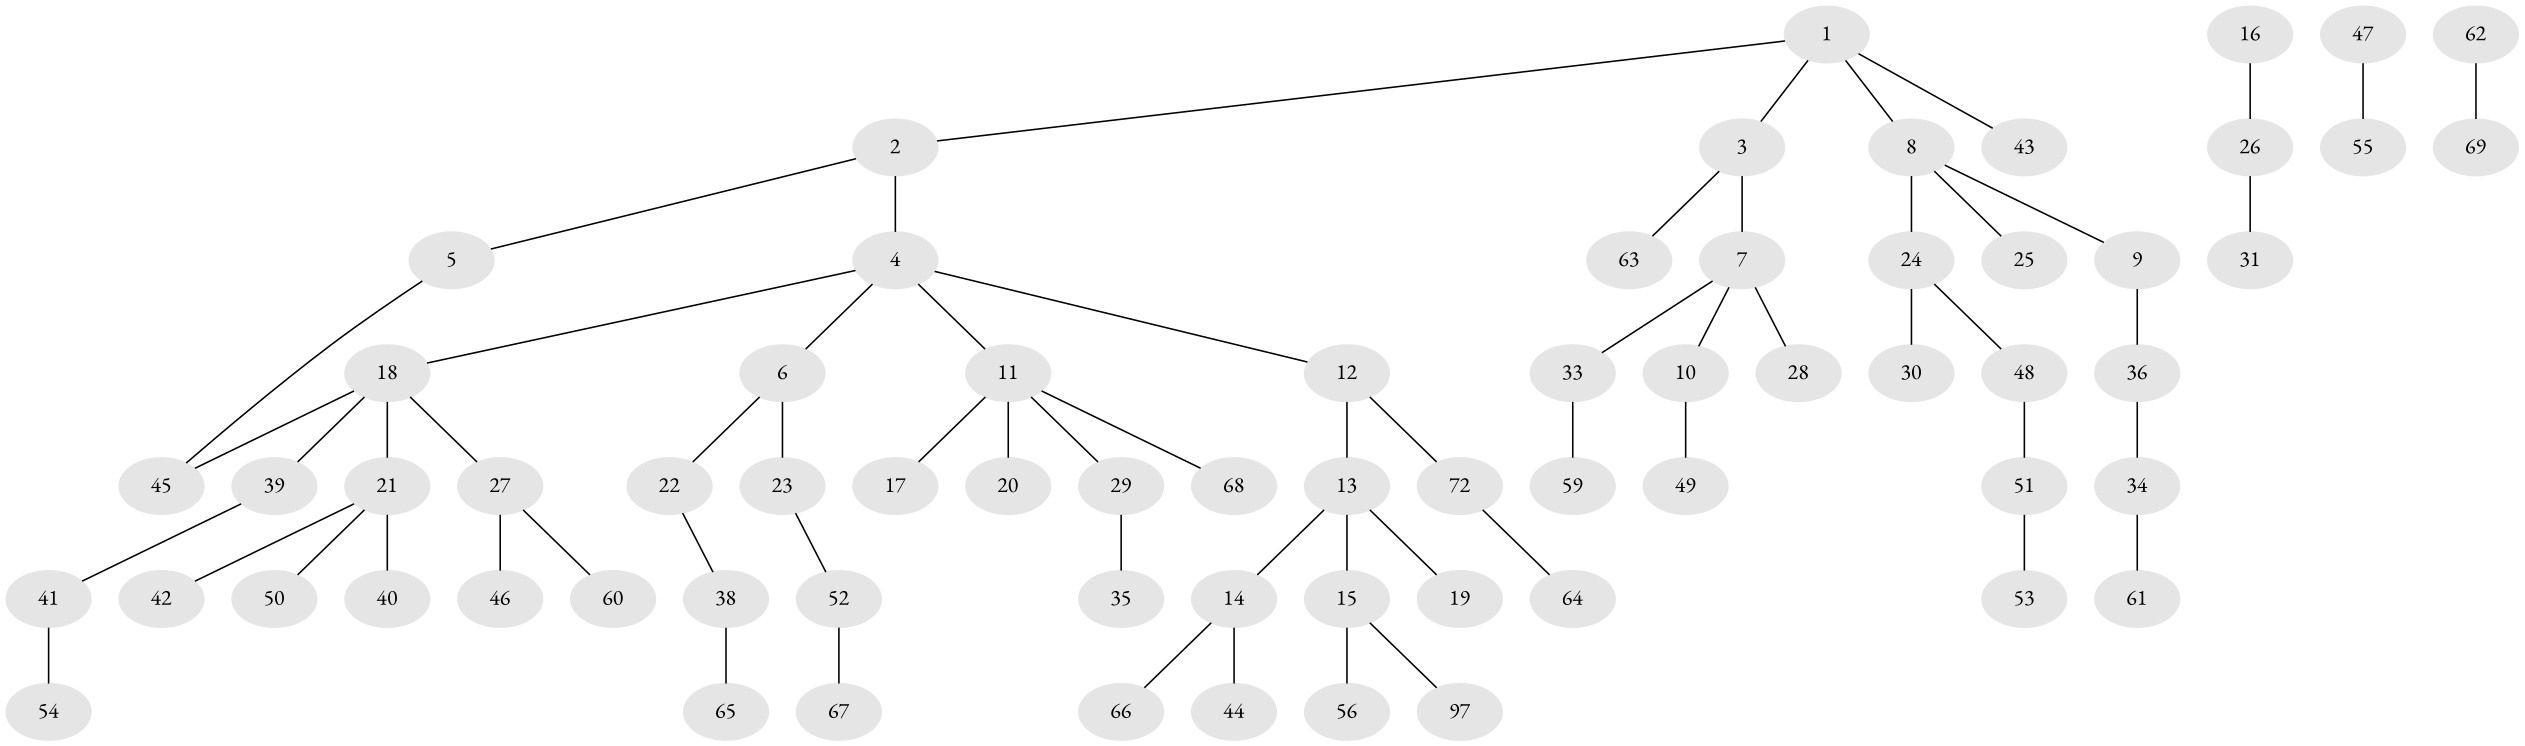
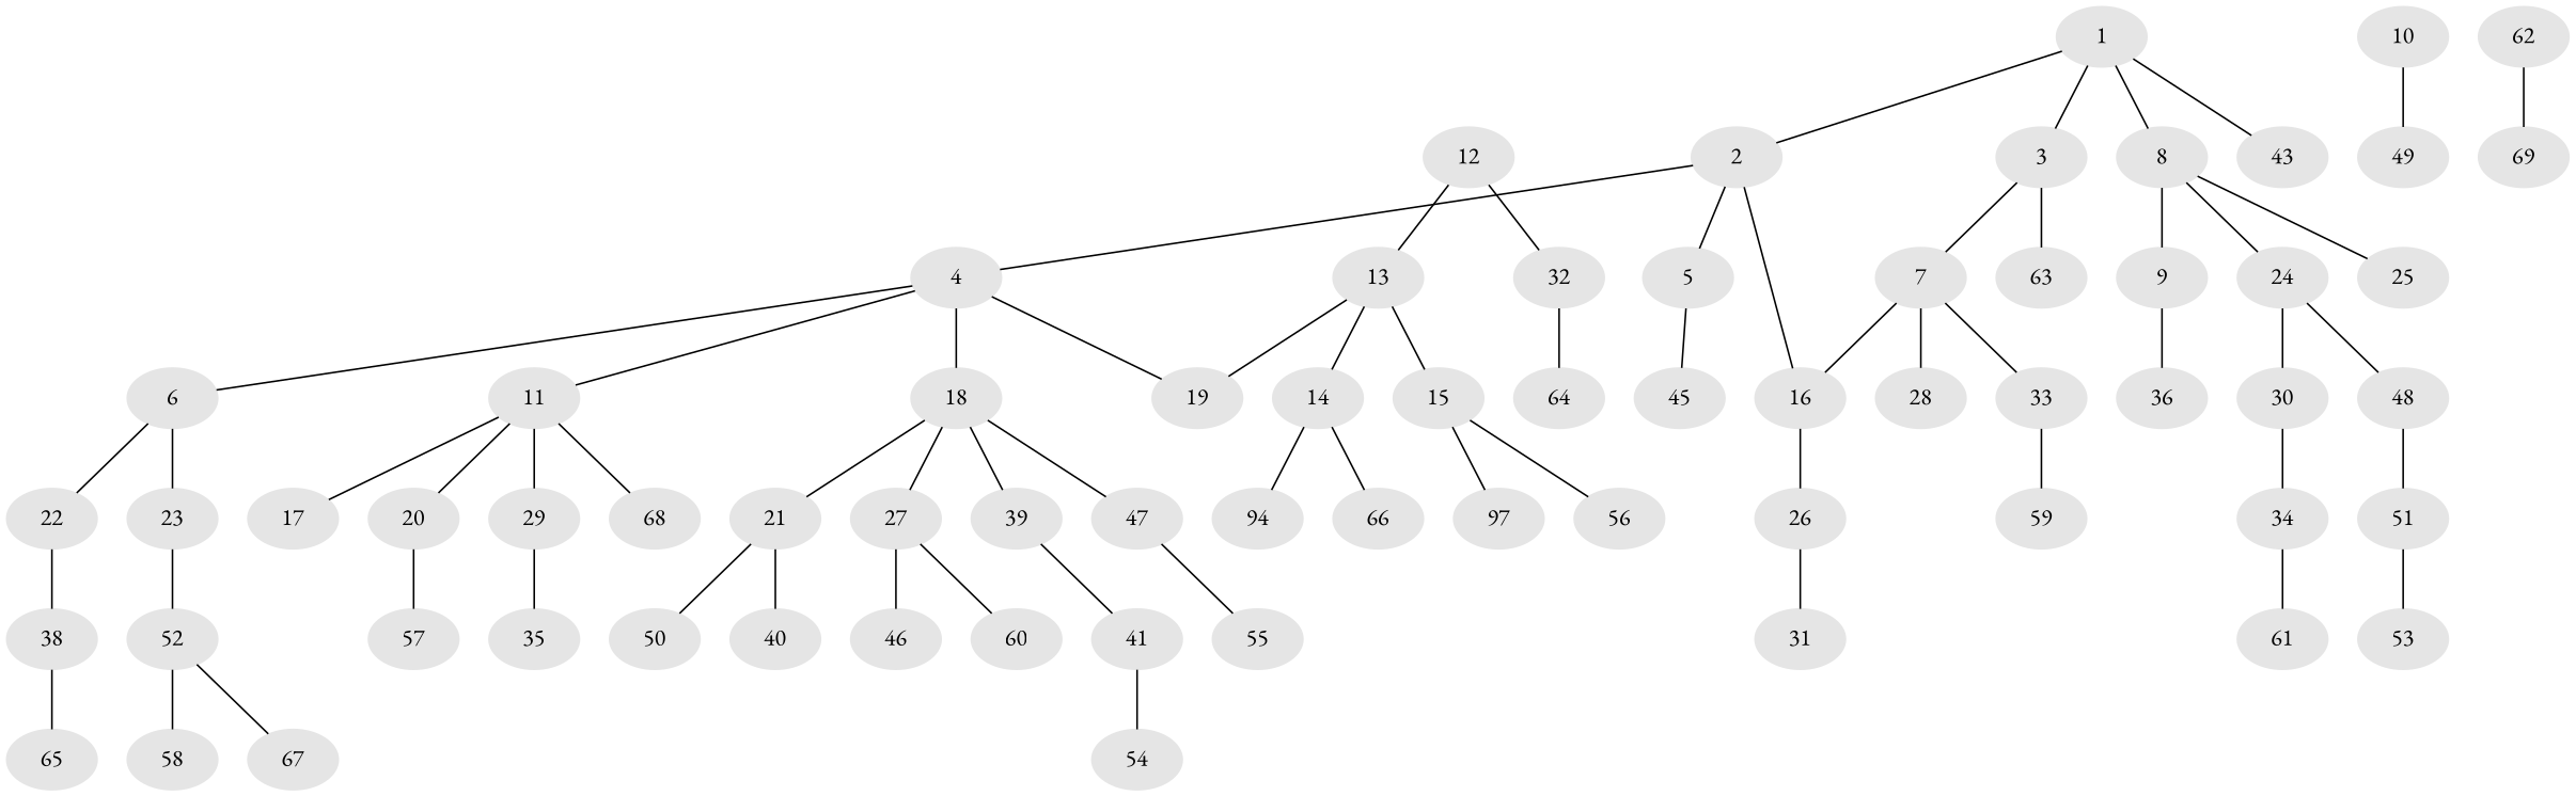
  graph {
    fontname="EB Garamond"
    node [color=gray90 fontname="EB Garamond" style=filled]
    edge [fontname="EB Garamond"]
    1
    2
    3
    8
    43
    4
    5
    16
    7
    63
    9
    24
    25
    6
    11
    12
    18
    45
    26
    10
    28
    33
    22
    23
    17
    20
    29
    68
    13
-   32 [label=72]
+   32
    21
    27
    39
    47
    38
    52
    49
    59
    36
    30
    48
+   57
    35
    14
    15
    19
    64
-   44
+   44 [label=94]
    66
    n50 [label=97]
    56
    31
    50
    40
-   42
    46
    60
    41
    55
    65
+   58
    67
    34
    51
    61
    54
    53
    62
    69
    1 -- 2
    1 -- 3
    1 -- 8
    1 -- 43
    2 -- 4
    2 -- 5
+   2 -- 16
    3 -- 7
    3 -- 63
    8 -- 9
    8 -- 24
    8 -- 25
    4 -- 6
    4 -- 11
-   4 -- 12
+   4 -- 19
    4 -- 18
    5 -- 45
    16 -- 26
-   7 -- 10
+   7 -- 16
    7 -- 28
    7 -- 33
    9 -- 36
    24 -- 30
    24 -- 48
    6 -- 22
    6 -- 23
    11 -- 17
    11 -- 20
    11 -- 29
    11 -- 68
    12 -- 13
    12 -- 32
    18 -- 21
    18 -- 27
    18 -- 39
-   18 -- 45
+   18 -- 47
    26 -- 31
    10 -- 49
    33 -- 59
    22 -- 38
    23 -- 52
+   20 -- 57
    29 -- 35
    13 -- 14
    13 -- 15
    13 -- 19
    32 -- 64
    21 -- 50
    21 -- 40
-   21 -- 42
    27 -- 46
    27 -- 60
    39 -- 41
    47 -- 55
    38 -- 65
+   52 -- 58
    52 -- 67
-   36 -- 34
+   30 -- 34
    48 -- 51
    14 -- 44
    14 -- 66
    15 -- n50
    15 -- 56
    41 -- 54
    34 -- 61
    51 -- 53
    62 -- 69
  }
